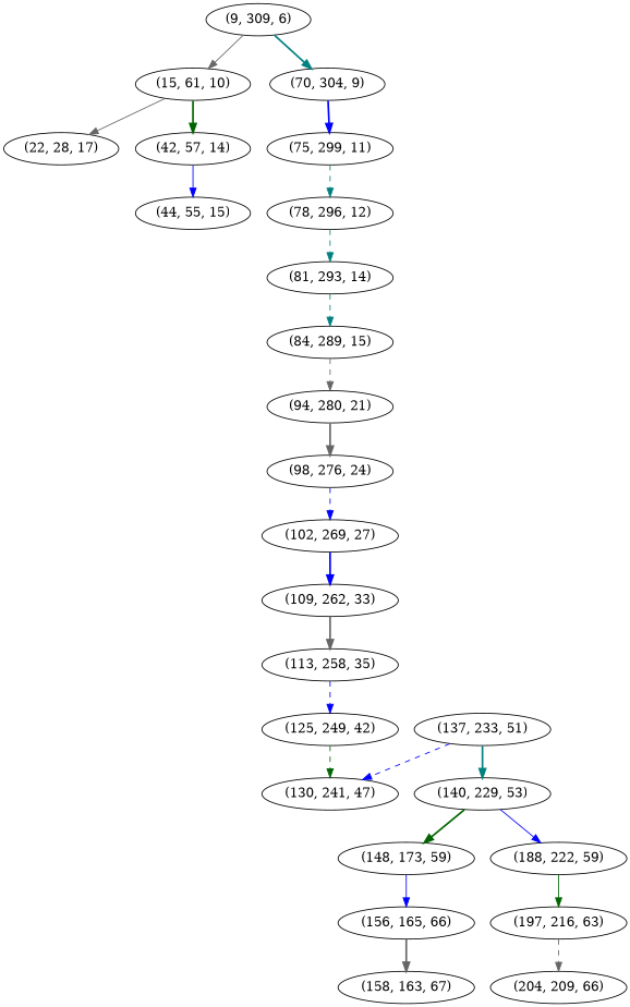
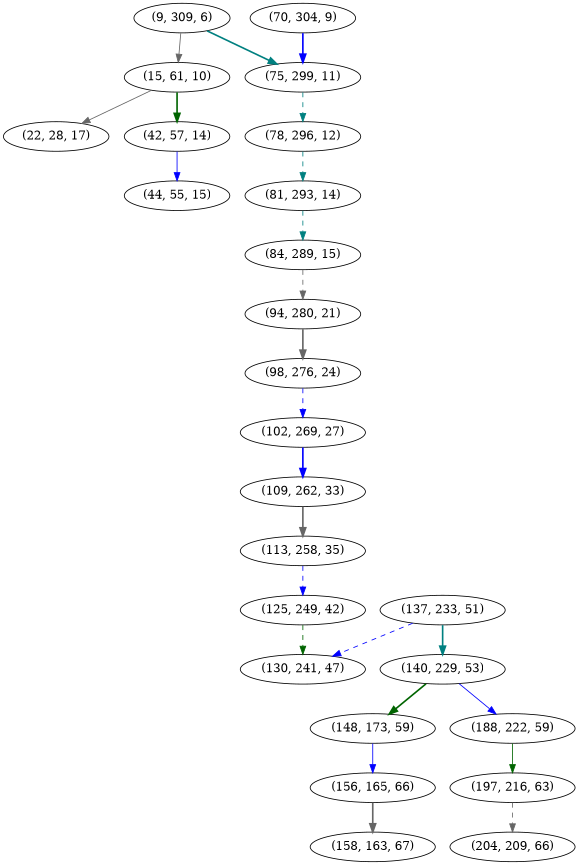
  digraph {
    edge [color=blue style=bold]
    "(9, 309, 6)"
    "(15, 61, 10)"
    "(70, 304, 9)"
    "(22, 28, 17)"
    "(42, 57, 14)"
    "(75, 299, 11)"
    "(44, 55, 15)"
    "(78, 296, 12)"
    "(81, 293, 14)"
    "(84, 289, 15)"
    "(94, 280, 21)"
    "(98, 276, 24)"
    "(102, 269, 27)"
    "(109, 262, 33)"
    "(113, 258, 35)"
    "(125, 249, 42)"
    "(130, 241, 47)"
    "(137, 233, 51)"
    "(140, 229, 53)"
    "(148, 173, 59)"
    "(188, 222, 59)"
    "(156, 165, 66)"
    "(197, 216, 63)"
    "(158, 163, 67)"
    "(204, 209, 66)"
    "(9, 309, 6)" -> "(15, 61, 10)" [color=gray40 style=solid]
-   "(9, 309, 6)" -> "(70, 304, 9)" [color=teal]
+   "(9, 309, 6)" -> "(75, 299, 11)" [color=teal]
    "(15, 61, 10)" -> "(22, 28, 17)" [color=gray40 style=solid]
    "(15, 61, 10)" -> "(42, 57, 14)" [color=darkgreen]
    "(70, 304, 9)" -> "(75, 299, 11)"
    "(42, 57, 14)" -> "(44, 55, 15)" [style=solid]
    "(75, 299, 11)" -> "(78, 296, 12)" [color=teal style=dashed]
    "(78, 296, 12)" -> "(81, 293, 14)" [color=teal style=dashed]
    "(81, 293, 14)" -> "(84, 289, 15)" [color=teal style=dashed]
    "(84, 289, 15)" -> "(94, 280, 21)" [color=gray40 style=dashed]
    "(94, 280, 21)" -> "(98, 276, 24)" [color=gray40]
    "(98, 276, 24)" -> "(102, 269, 27)" [style=dashed]
    "(102, 269, 27)" -> "(109, 262, 33)"
    "(109, 262, 33)" -> "(113, 258, 35)" [color=gray40]
    "(113, 258, 35)" -> "(125, 249, 42)" [style=dashed]
    "(125, 249, 42)" -> "(130, 241, 47)" [color=darkgreen style=dashed]
    "(137, 233, 51)" -> "(130, 241, 47)" [style=dashed]
    "(137, 233, 51)" -> "(140, 229, 53)" [color=teal]
    "(140, 229, 53)" -> "(148, 173, 59)" [color=darkgreen]
    "(140, 229, 53)" -> "(188, 222, 59)" [style=solid]
    "(148, 173, 59)" -> "(156, 165, 66)" [style=solid]
    "(188, 222, 59)" -> "(197, 216, 63)" [color=darkgreen style=solid]
    "(156, 165, 66)" -> "(158, 163, 67)" [color=gray40]
    "(197, 216, 63)" -> "(204, 209, 66)" [color=gray40 style=dashed]
  }
